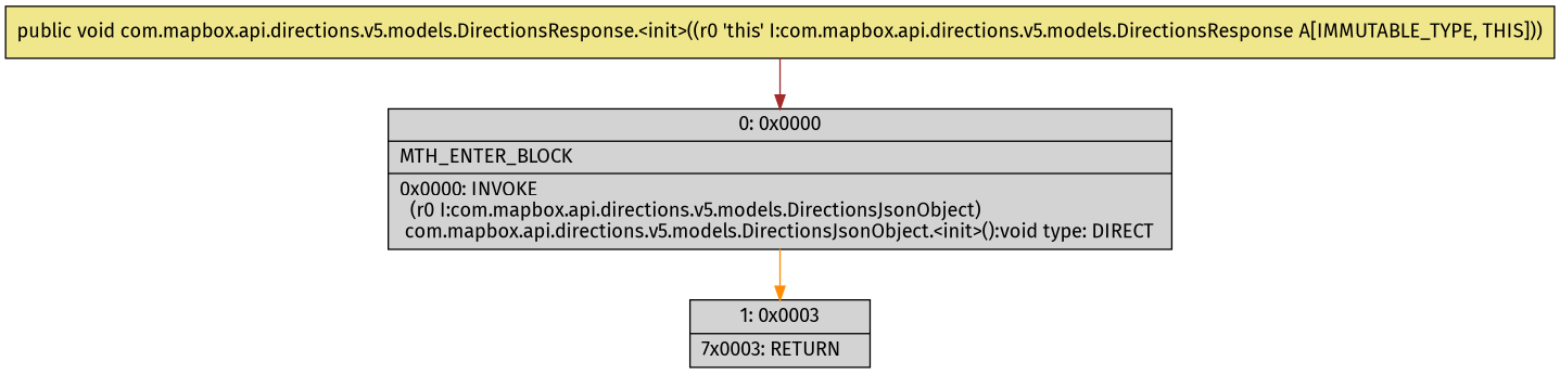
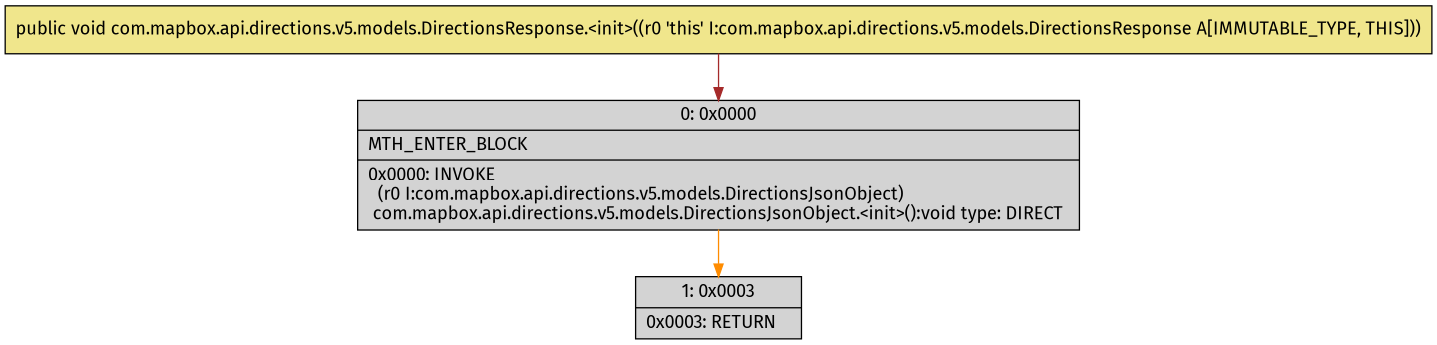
  digraph {
    fontname="Fira Sans"
    node [shape=record style=filled fillcolor=lightgrey fontname="Fira Sans"]
    edge [fontname="Fira Sans"]
    n1 [label="{0\:\ 0x0000|MTH_ENTER_BLOCK\l|0x0000: INVOKE  \l  (r0 I:com.mapbox.api.directions.v5.models.DirectionsJsonObject)\l com.mapbox.api.directions.v5.models.DirectionsJsonObject.\<init\>():void type: DIRECT \l}"]
-   n2 [label="{1\:\ 0x0003|7x0003: RETURN   \l}"]
+   n2 [label="{1\:\ 0x0003|0x0003: RETURN   \l}"]
    n3 [label="{public void com.mapbox.api.directions.v5.models.DirectionsResponse.\<init\>((r0 'this' I:com.mapbox.api.directions.v5.models.DirectionsResponse A[IMMUTABLE_TYPE, THIS])) }" fillcolor=khaki]
    n1 -> n2 [color=darkorange]
    n3 -> n1 [color=brown]
  }
